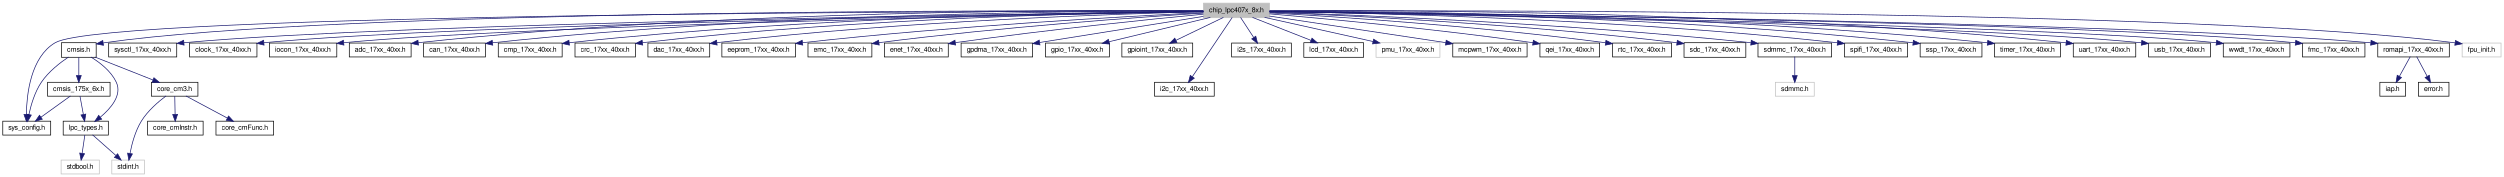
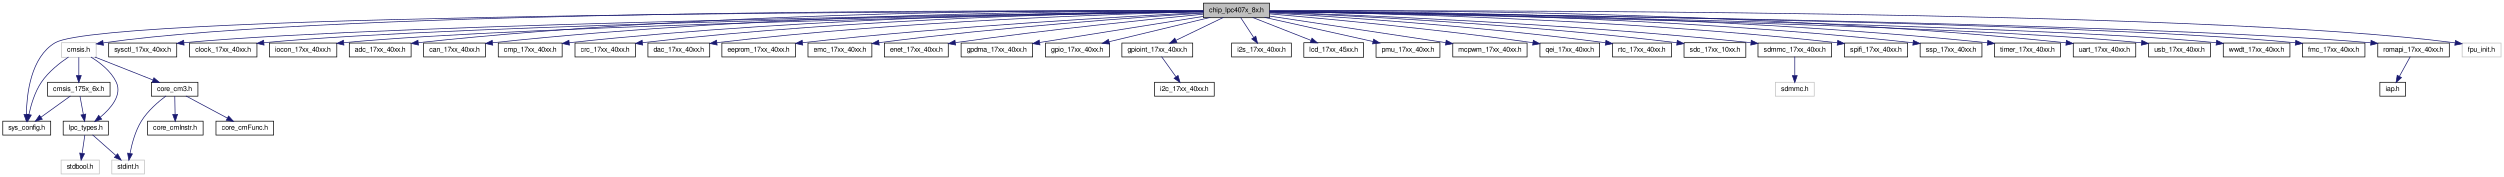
  digraph {
    node [color=black fillcolor=white fontname=FreeSans fontsize=10 shape=record style=filled]
    edge [color=midnightblue fontname=FreeSans fontsize=10 labelfontname=FreeSans labelfontsize=10 style=solid]
-   n1 [color=grey75 fillcolor=grey75 fontcolor=black height=0.2 label="chip_lpc407x_8x.h" width=0.4]
+   n1 [fillcolor=grey75 fontcolor=black height=0.2 label="chip_lpc407x_8x.h" width=0.4]
    n2 [height=0.2 label="sys_config.h" width=0.4]
-   n3 [height=0.2 label="cmsis.h" width=0.4]
+   n3 [color=grey75 height=0.2 label="cmsis.h" width=0.4]
    n4 [height=0.2 label="sysctl_17xx_40xx.h" width=0.4]
    n5 [height=0.2 label="clock_17xx_40xx.h" width=0.4]
    n6 [height=0.2 label="iocon_17xx_40xx.h" width=0.4]
    n7 [height=0.2 label="adc_17xx_40xx.h" width=0.4]
    n8 [height=0.2 label="can_17xx_40xx.h" width=0.4]
    n9 [height=0.2 label="cmp_17xx_40xx.h" width=0.4]
    n10 [height=0.2 label="crc_17xx_40xx.h" width=0.4]
    n11 [height=0.2 label="dac_17xx_40xx.h" width=0.4]
    n12 [height=0.2 label="eeprom_17xx_40xx.h" width=0.4]
    n13 [height=0.2 label="emc_17xx_40xx.h" width=0.4]
    n14 [height=0.2 label="enet_17xx_40xx.h" width=0.4]
    n15 [height=0.2 label="gpdma_17xx_40xx.h" width=0.4]
    n16 [height=0.2 label="gpio_17xx_40xx.h" width=0.4]
    n17 [height=0.2 label="gpioint_17xx_40xx.h" width=0.4]
    n18 [height=0.2 label="i2c_17xx_40xx.h" width=0.4]
    n19 [height=0.2 label="i2s_17xx_40xx.h" width=0.4]
-   n20 [height=0.2 label="lcd_17xx_40xx.h" width=0.4]
-   n21 [color=grey75 height=0.2 label="pmu_17xx_40xx.h" width=0.4]
+   n20 [height=0.2 label="lcd_17xx_45xx.h" width=0.4]
+   n21 [height=0.2 label="pmu_17xx_40xx.h" width=0.4]
    n22 [height=0.2 label="mcpwm_17xx_40xx.h" width=0.4]
    n23 [height=0.2 label="qei_17xx_40xx.h" width=0.4]
    n24 [height=0.2 label="rtc_17xx_40xx.h" width=0.4]
-   n25 [height=0.2 label="sdc_17xx_40xx.h" width=0.4]
+   n25 [height=0.2 label="sdc_17xx_10xx.h" width=0.4]
    n26 [height=0.2 label="sdmmc_17xx_40xx.h" width=0.4]
    n27 [height=0.2 label="spifi_17xx_40xx.h" width=0.4]
    n28 [height=0.2 label="ssp_17xx_40xx.h" width=0.4]
    n29 [height=0.2 label="timer_17xx_40xx.h" width=0.4]
    n30 [height=0.2 label="uart_17xx_40xx.h" width=0.4]
    n31 [height=0.2 label="usb_17xx_40xx.h" width=0.4]
    n32 [height=0.2 label="wwdt_17xx_40xx.h" width=0.4]
    n33 [height=0.2 label="fmc_17xx_40xx.h" width=0.4]
    n34 [height=0.2 label="romapi_17xx_40xx.h" width=0.4]
    n35 [color=grey75 height=0.2 label="fpu_init.h" width=0.4]
    n36 [height=0.2 label="lpc_types.h" width=0.4]
    n37 [color=grey75 height=0.2 label="stdint.h" width=0.4]
    n38 [color=grey75 height=0.2 label="stdbool.h" width=0.4]
    n39 [height=0.2 label="cmsis_175x_6x.h" width=0.4]
    n40 [height=0.2 label="core_cm3.h" width=0.4]
    n41 [color=grey75 height=0.2 label="sdmmc.h" width=0.4]
    n42 [height=0.2 label="iap.h" width=0.4]
-   n43 [height=0.2 label="error.h" width=0.4]
    n44 [height=0.2 label="core_cmInstr.h" width=0.4]
    n45 [height=0.2 label="core_cmFunc.h" width=0.4]
    n1 -> n2
    n1 -> n3
    n1 -> n4
    n1 -> n5
    n1 -> n6
    n1 -> n7
    n1 -> n8
    n1 -> n9
    n1 -> n10
    n1 -> n11
    n1 -> n12
    n1 -> n13
    n1 -> n14
    n1 -> n15
    n1 -> n16
    n1 -> n17
-   n1 -> n18
+   n17 -> n18
    n1 -> n19
    n1 -> n20
    n1 -> n21
    n1 -> n22
    n1 -> n23
    n1 -> n24
    n1 -> n25
    n1 -> n26
    n1 -> n27
    n1 -> n28
    n1 -> n29
    n1 -> n30
    n1 -> n31
    n1 -> n32
    n1 -> n33
    n1 -> n34
    n1 -> n35
    n3 -> n2
    n3 -> n36
    n3 -> n39
    n3 -> n40
    n26 -> n41
    n34 -> n42
-   n34 -> n43
    n36 -> n37
    n36 -> n38
    n39 -> n2
    n39 -> n36
    n40 -> n37
    n40 -> n44
    n40 -> n45
  }
